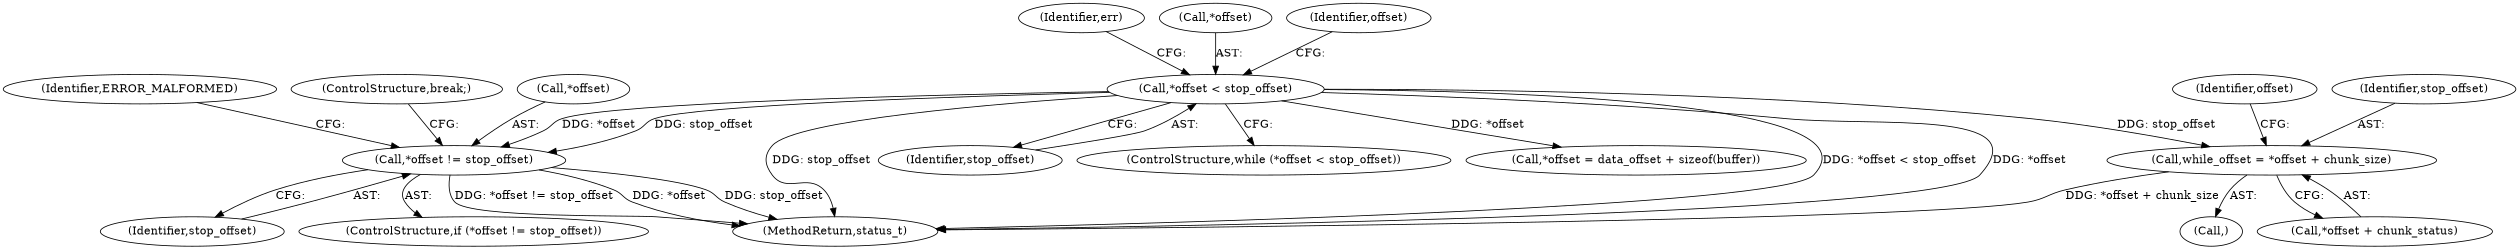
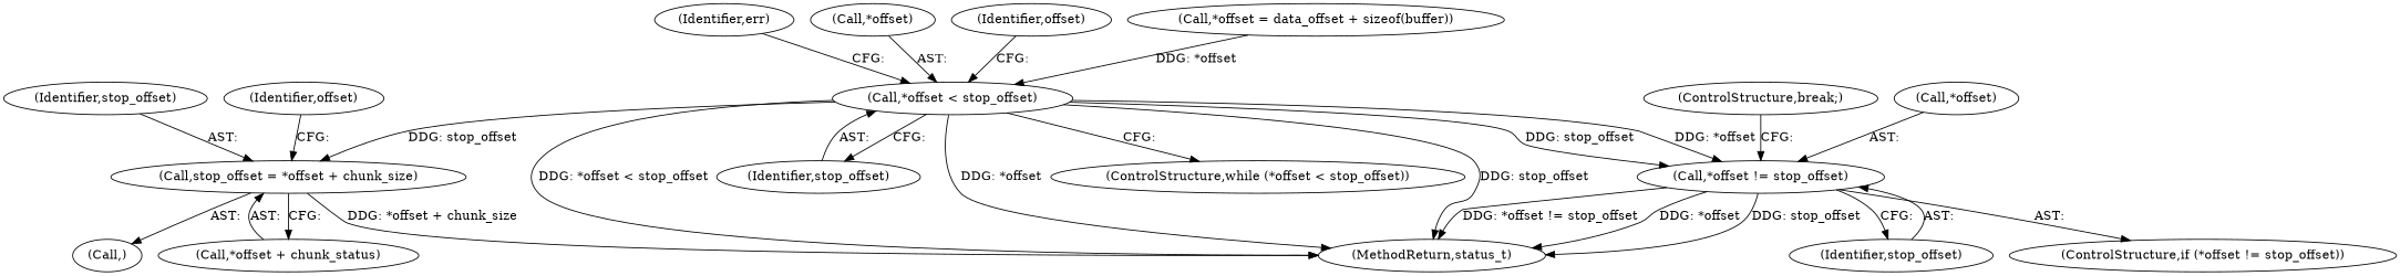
  digraph {
-   n1 [label="(Call,while_offset = *offset + chunk_size)"]
+   n1 [label="(Call,stop_offset = *offset + chunk_size)"]
    n2 [label="(MethodReturn,status_t)"]
    n3 [label="(Call,)"]
    n4 [label="(Call,*offset + chunk_status)"]
    n5 [label="(Call,*offset < stop_offset)"]
    n6 [label="(Call,*offset != stop_offset)"]
    n7 [label="(Identifier,stop_offset)"]
    n8 [label="(ControlStructure,while (*offset < stop_offset))"]
    n9 [label="(ControlStructure,if (*offset != stop_offset))"]
    n10 [label="(Identifier,stop_offset)"]
    n11 [label="(Identifier,err)"]
    n12 [label="(Call,*offset)"]
-   n13 [label="(Identifier,ERROR_MALFORMED)"]
    n14 [label="(Identifier,offset)"]
    n15 [label="(Identifier,offset)"]
    n16 [label="(Call,*offset = data_offset + sizeof(buffer))"]
    n17 [label="(ControlStructure,break;)"]
    n18 [label="(Call,*offset)"]
    n19 [label="(Identifier,stop_offset)"]
    n1 -> n2 [label="DDG: *offset + chunk_size"]
    n1 -> n3 [label="AST: "]
    n1 -> n4 [label="CFG: "]
    n4 -> n1 [label="AST: "]
    n5 -> n1 [label="DDG: stop_offset"]
    n5 -> n2 [label="DDG: *offset < stop_offset"]
    n5 -> n2 [label="DDG: *offset"]
    n5 -> n2 [label="DDG: stop_offset"]
    n5 -> n6 [label="DDG: *offset"]
    n5 -> n6 [label="DDG: stop_offset"]
    n5 -> n7 [label="CFG: "]
    n5 -> n8 [label="CFG: "]
    n6 -> n2 [label="DDG: *offset != stop_offset"]
    n6 -> n2 [label="DDG: *offset"]
    n6 -> n2 [label="DDG: stop_offset"]
    n6 -> n9 [label="AST: "]
    n6 -> n10 [label="CFG: "]
    n7 -> n5 [label="AST: "]
    n10 -> n6 [label="AST: "]
    n11 -> n5 [label="CFG: "]
    n12 -> n5 [label="AST: "]
-   n13 -> n6 [label="CFG: "]
    n14 -> n1 [label="CFG: "]
    n15 -> n5 [label="CFG: "]
-   n5 -> n16 [label="DDG: *offset"]
+   n16 -> n5 [label="DDG: *offset"]
    n17 -> n6 [label="CFG: "]
    n18 -> n6 [label="AST: "]
    n19 -> n1 [label="AST: "]
  }
